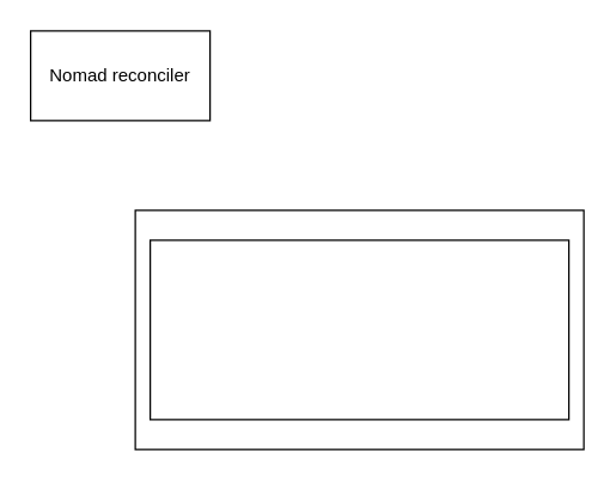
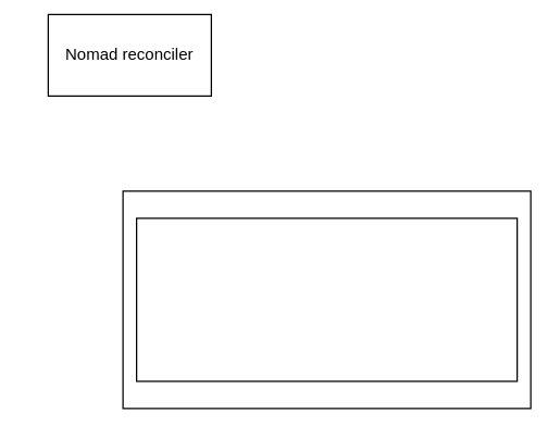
  <mxCell id="0" />
  <mxCell id="1" parent="0" />
  <mxCell id="2" value="" style="rounded=0;whiteSpace=wrap;html=1;" vertex="1" parent="1"><mxGeometry x="90" y="140" width="300" height="160" as="geometry" /></mxCell>
  <mxCell id="3" value="" style="rounded=0;whiteSpace=wrap;html=1;" vertex="1" parent="1"><mxGeometry x="100" y="160" width="280" height="120" as="geometry" /></mxCell>
- <mxCell id="4" value="Nomad reconciler" style="rounded=0;whiteSpace=wrap;html=1;" vertex="1" parent="1"><mxGeometry x="20" y="20" width="120" height="60" as="geometry" /></mxCell>
+ <mxCell id="4" value="Nomad reconciler" style="rounded=0;whiteSpace=wrap;html=1;" vertex="1" parent="1"><mxGeometry x="35" y="10" width="120" height="60" as="geometry" /></mxCell>
